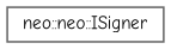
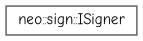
  digraph {
    rankdir=TB
    fontname="Comic Neue"
-   n1 [color=grey40 fillcolor=white fontname="Comic Neue" fontsize=10 height=0.2 label="neo::neo::ISigner" shape=box style=filled width=0.4]
+   n1 [color=grey40 fillcolor=white fontname="Comic Neue" fontsize=10 height=0.2 label="neo::sign::ISigner" shape=box style=filled width=0.4]
  }
